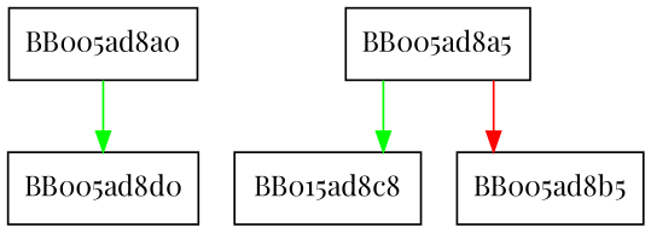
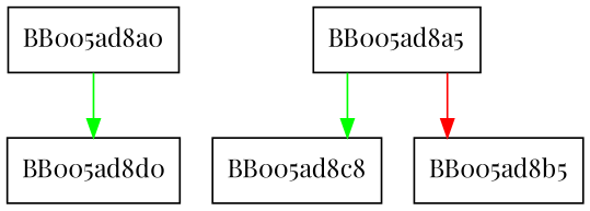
  digraph {
    fontname="Playfair Display"
    splines=ortho
    node [fontname="Playfair Display" shape=box]
    edge [color=green fontname="Playfair Display"]
    BB005ad8a0
    BB005ad8d0
    BB005ad8a5
-   BB005ad8c8 [label=BB015ad8c8]
+   BB005ad8c8
    n5 [label=BB005ad8b5]
    BB005ad8a0 -> BB005ad8d0
    BB005ad8a5 -> BB005ad8c8
    BB005ad8a5 -> n5 [color=red]
  }
